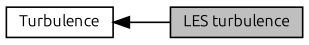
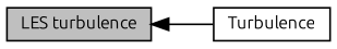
  digraph {
    rankdir=LR
    fontname=Ubuntu
    node [color=black fontname=Ubuntu fontsize=10 shape=record]
    n1 [fillcolor=grey75 fontcolor=black height=0.2 label="LES turbulence" style=filled width=0.4]
    n2 [height=0.2 label=Turbulence width=0.4]
-   n2 -> n1 [dir=back fontname=Ubuntu fontsize=10 labelfontname=Helvetica labelfontsize=10 shape=plaintext style=solid]
+   n1 -> n2 [dir=back fontname=Ubuntu fontsize=10 labelfontname=Helvetica labelfontsize=10 shape=plaintext style=solid]
  }
